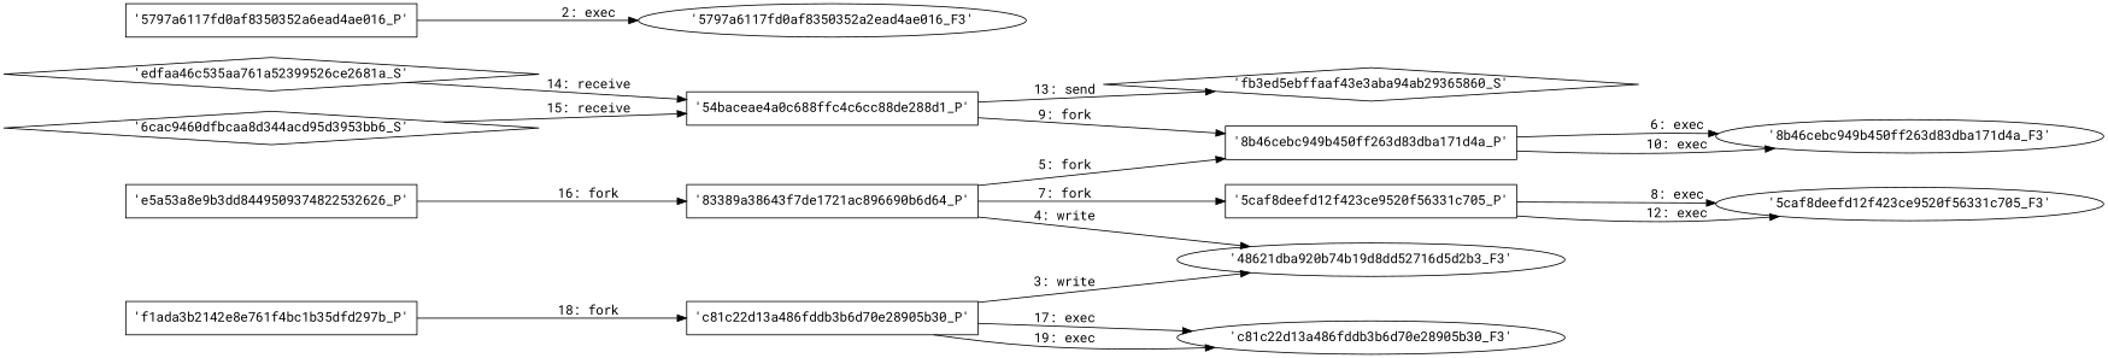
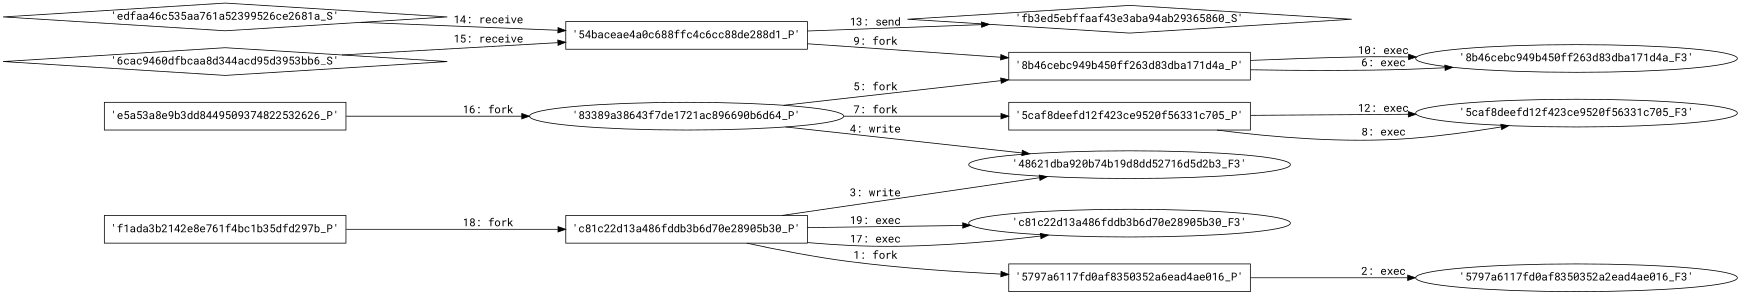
  digraph {
    engine=neato
    fixedsize=false
    fontname="Roboto Mono"
    fontsize=10
    nodesep=0.3
    rankdir=LR
    ranksep=0
    splines=true
    node [fontname="Roboto Mono" node_type=Process shape=box]
    edge [fontname="Roboto Mono"]
    "'c81c22d13a486fddb3b6d70e28905b30_P'"
    "'5797a6117fd0af8350352a6ead4ae016_P'"
    "'48621dba920b74b19d8dd52716d5d2b3_F3'" [node_type=file shape=ellipse]
    "'c81c22d13a486fddb3b6d70e28905b30_F3'" [node_type=File shape=ellipse]
    n5 [label="'5797a6117fd0af8350352a2ead4ae016_F3'" node_type=File shape=ellipse]
-   "'83389a38643f7de1721ac896690b6d64_P'"
+   "'83389a38643f7de1721ac896690b6d64_P'" [shape=ellipse]
    "'8b46cebc949b450ff263d83dba171d4a_P'"
    "'5caf8deefd12f423ce9520f56331c705_P'"
    "'8b46cebc949b450ff263d83dba171d4a_F3'" [node_type=File shape=ellipse]
    "'5caf8deefd12f423ce9520f56331c705_F3'" [node_type=File shape=ellipse]
    "'54baceae4a0c688ffc4c6cc88de288d1_P'"
    "'fb3ed5ebffaaf43e3aba94ab29365860_S'" [node_type=Socket shape=diamond]
    "'edfaa46c535aa761a52399526ce2681a_S'" [node_type=Socket shape=diamond]
    "'6cac9460dfbcaa8d344acd95d3953bb6_S'" [node_type=Socket shape=diamond]
    "'e5a53a8e9b3dd8449509374822532626_P'"
    "'f1ada3b2142e8e761f4bc1b35dfd297b_P'"
+   "'c81c22d13a486fddb3b6d70e28905b30_P'" -> "'5797a6117fd0af8350352a6ead4ae016_P'" [label="1: fork"]
    "'c81c22d13a486fddb3b6d70e28905b30_P'" -> "'48621dba920b74b19d8dd52716d5d2b3_F3'" [label="3: write"]
    "'c81c22d13a486fddb3b6d70e28905b30_P'" -> "'c81c22d13a486fddb3b6d70e28905b30_F3'" [label="17: exec"]
    "'c81c22d13a486fddb3b6d70e28905b30_P'" -> "'c81c22d13a486fddb3b6d70e28905b30_F3'" [label="19: exec"]
    "'5797a6117fd0af8350352a6ead4ae016_P'" -> n5 [label="2: exec"]
    "'83389a38643f7de1721ac896690b6d64_P'" -> "'48621dba920b74b19d8dd52716d5d2b3_F3'" [label="4: write"]
    "'83389a38643f7de1721ac896690b6d64_P'" -> "'8b46cebc949b450ff263d83dba171d4a_P'" [label="5: fork"]
    "'83389a38643f7de1721ac896690b6d64_P'" -> "'5caf8deefd12f423ce9520f56331c705_P'" [label="7: fork"]
    "'8b46cebc949b450ff263d83dba171d4a_P'" -> "'8b46cebc949b450ff263d83dba171d4a_F3'" [label="6: exec"]
    "'8b46cebc949b450ff263d83dba171d4a_P'" -> "'8b46cebc949b450ff263d83dba171d4a_F3'" [label="10: exec"]
    "'5caf8deefd12f423ce9520f56331c705_P'" -> "'5caf8deefd12f423ce9520f56331c705_F3'" [label="8: exec"]
    "'5caf8deefd12f423ce9520f56331c705_P'" -> "'5caf8deefd12f423ce9520f56331c705_F3'" [label="12: exec"]
    "'54baceae4a0c688ffc4c6cc88de288d1_P'" -> "'8b46cebc949b450ff263d83dba171d4a_P'" [label="9: fork"]
    "'54baceae4a0c688ffc4c6cc88de288d1_P'" -> "'fb3ed5ebffaaf43e3aba94ab29365860_S'" [label="13: send"]
    "'edfaa46c535aa761a52399526ce2681a_S'" -> "'54baceae4a0c688ffc4c6cc88de288d1_P'" [label="14: receive"]
    "'6cac9460dfbcaa8d344acd95d3953bb6_S'" -> "'54baceae4a0c688ffc4c6cc88de288d1_P'" [label="15: receive"]
    "'e5a53a8e9b3dd8449509374822532626_P'" -> "'83389a38643f7de1721ac896690b6d64_P'" [label="16: fork"]
    "'f1ada3b2142e8e761f4bc1b35dfd297b_P'" -> "'c81c22d13a486fddb3b6d70e28905b30_P'" [label="18: fork"]
  }
